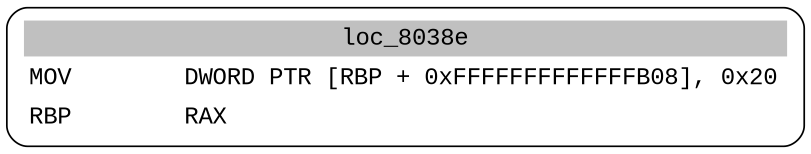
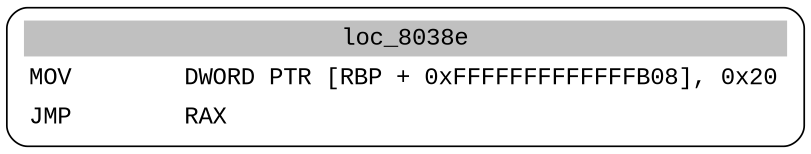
  digraph {
-   n1 [fontname="Courier New" label=<<table border="0" cellborder="0" cellpadding="3"><tr><td align="center" colspan="2" bgcolor="grey">loc_8038e</td></tr><tr><td align="left">MOV        DWORD PTR [RBP + 0xFFFFFFFFFFFFFB08], 0x20</td></tr><tr><td align="left">RBP        RAX</td></tr></table>> shape=Mrecord]
+   n1 [fontname="Courier New" label=<<table border="0" cellborder="0" cellpadding="3"><tr><td align="center" colspan="2" bgcolor="grey">loc_8038e</td></tr><tr><td align="left">MOV        DWORD PTR [RBP + 0xFFFFFFFFFFFFFB08], 0x20</td></tr><tr><td align="left">JMP        RAX</td></tr></table>> shape=Mrecord]
  }
